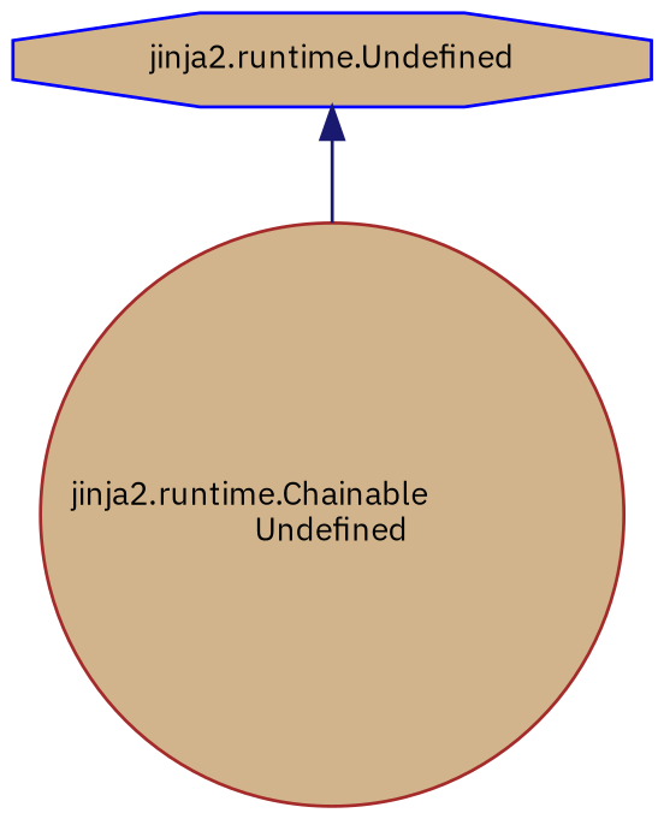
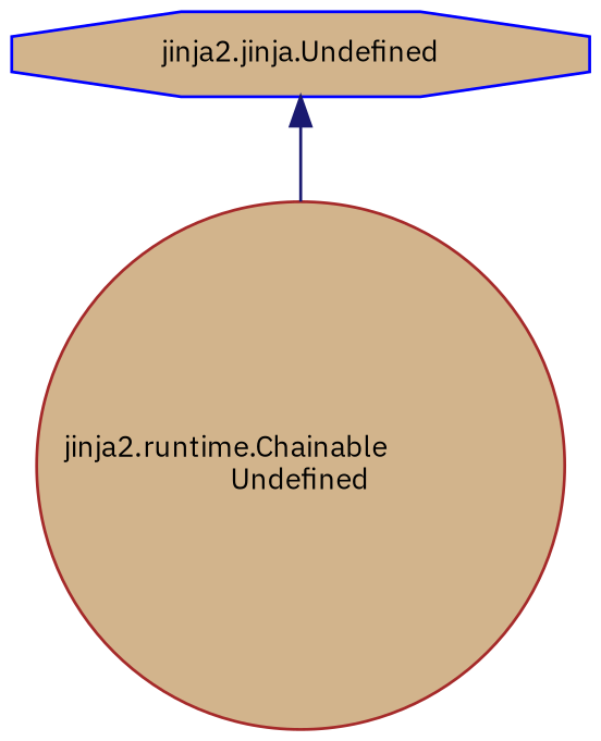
  digraph {
    fontname="IBM Plex Sans"
    node [fillcolor=tan fontname="IBM Plex Sans" fontsize=10 style=filled]
    n1 [color=brown fontcolor=black height=0.2 label="jinja2.runtime.Chainable\lUndefined" shape=circle width=0.4]
-   n2 [color=blue height=0.2 label="jinja2.runtime.Undefined" shape=octagon width=0.4]
+   n2 [color=blue height=0.2 label="jinja2.jinja.Undefined" shape=octagon width=0.4]
    n2 -> n1 [color=midnightblue dir=back fontname="IBM Plex Sans" fontsize=10 labelfontname=Helvetica labelfontsize=10 style=solid]
  }
